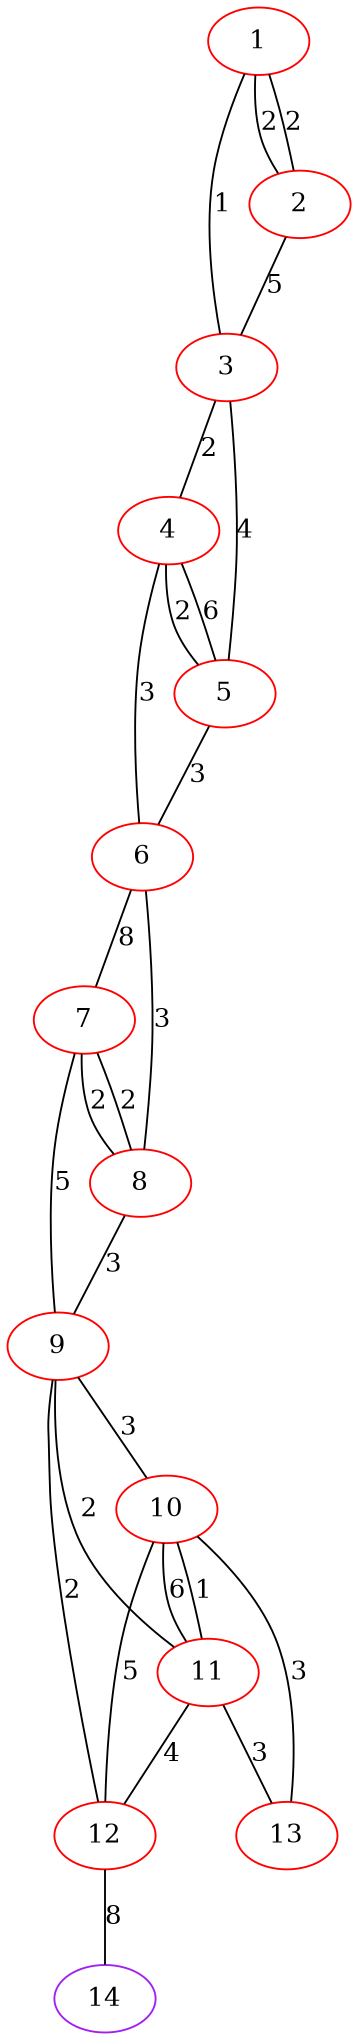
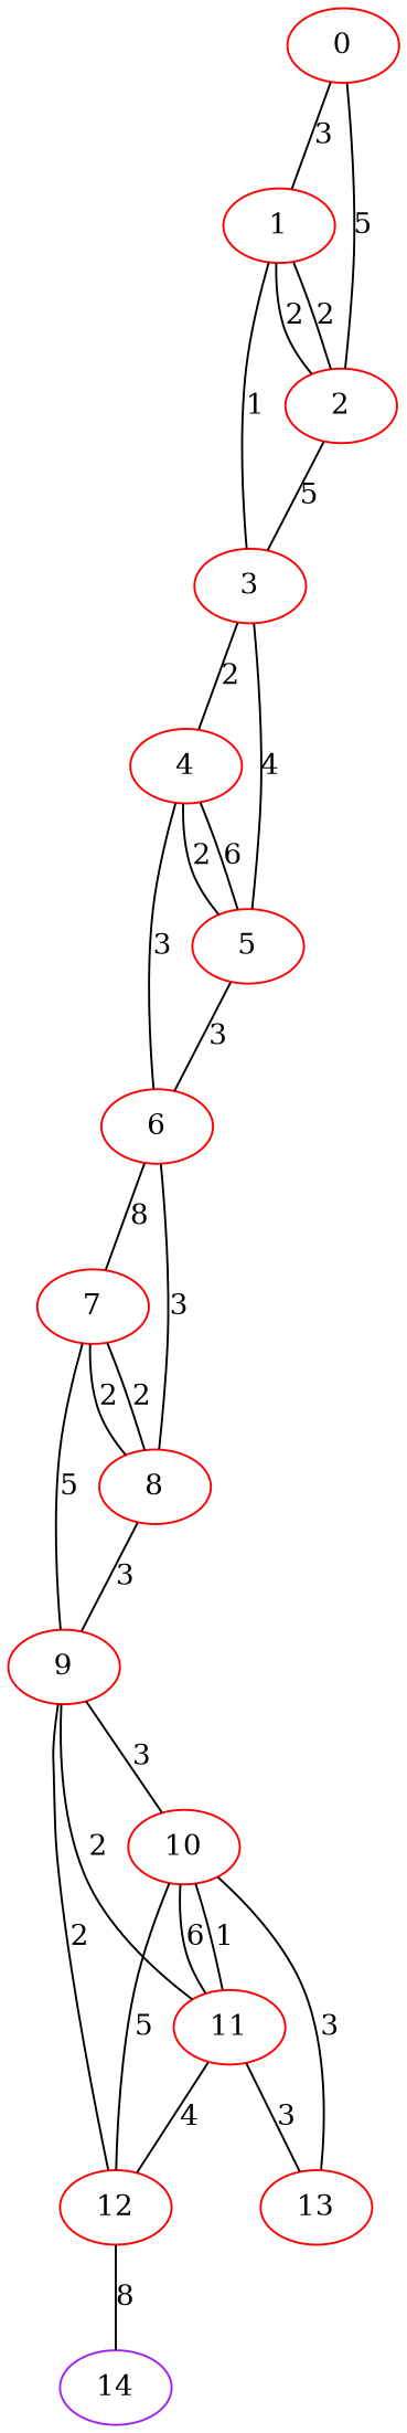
  graph {
    node [color=red weight=1]
+   0
    1
    2
    3
    4
    5
    6
    7
    8
    9
    10
    11
    12
    13
    14 [color=purple weight=4]
+   0 -- 1 [label=3]
+   0 -- 2 [label=5]
    1 -- 2 [label=2]
    1 -- 2 [label=2]
    1 -- 3 [label=1]
    2 -- 3 [label=5]
    3 -- 4 [label=2]
    3 -- 5 [label=4]
    4 -- 5 [label=6]
    4 -- 5 [label=2]
    4 -- 6 [label=3]
    5 -- 6 [label=3]
    6 -- 7 [label=8]
    6 -- 8 [label=3]
    7 -- 8 [label=2]
    7 -- 8 [label=2]
    7 -- 9 [label=5]
    8 -- 9 [label=3]
    9 -- 10 [label=3]
    9 -- 11 [label=2]
    9 -- 12 [label=2]
    10 -- 11 [label=6]
    10 -- 11 [label=1]
    10 -- 12 [label=5]
    10 -- 13 [label=3]
    11 -- 12 [label=4]
    11 -- 13 [label=3]
    12 -- 14 [label=8]
  }
